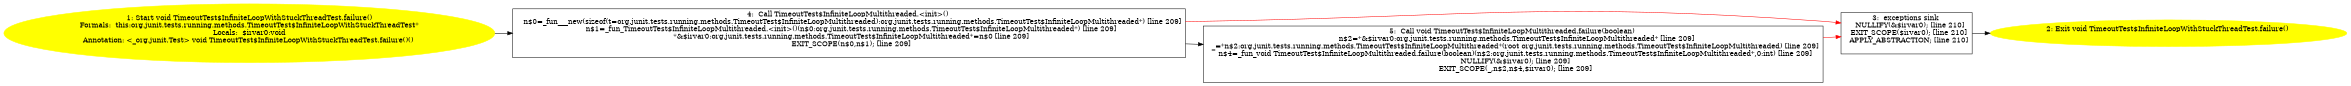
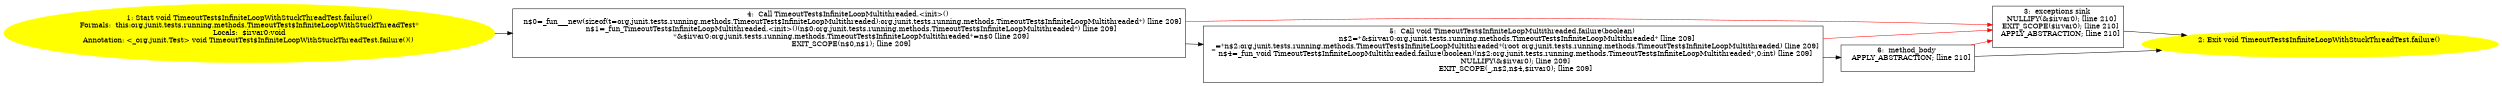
  digraph {
    rankdir=LR
    node [shape=box]
    n1 [color=yellow label="1: Start void TimeoutTest$InfiniteLoopWithStuckThreadTest.failure()\nFormals:  this:org.junit.tests.running.methods.TimeoutTest$InfiniteLoopWithStuckThreadTest*\nLocals:  $irvar0:void\nAnnotation: <_org.junit.Test> void TimeoutTest$InfiniteLoopWithStuckThreadTest.failure()() \n  " style=filled shape=""]
    n2 [label="4:  Call TimeoutTest$InfiniteLoopMultithreaded.<init>() \n   n$0=_fun___new(sizeof(t=org.junit.tests.running.methods.TimeoutTest$InfiniteLoopMultithreaded):org.junit.tests.running.methods.TimeoutTest$InfiniteLoopMultithreaded*) [line 209]\n  n$1=_fun_TimeoutTest$InfiniteLoopMultithreaded.<init>()(n$0:org.junit.tests.running.methods.TimeoutTest$InfiniteLoopMultithreaded*) [line 209]\n  *&$irvar0:org.junit.tests.running.methods.TimeoutTest$InfiniteLoopMultithreaded*=n$0 [line 209]\n  EXIT_SCOPE(n$0,n$1); [line 209]\n "]
    n3 [label="3:  exceptions sink \n   NULLIFY(&$irvar0); [line 210]\n  EXIT_SCOPE($irvar0); [line 210]\n  APPLY_ABSTRACTION; [line 210]\n "]
    n4 [label="5:  Call void TimeoutTest$InfiniteLoopMultithreaded.failure(boolean) \n   n$2=*&$irvar0:org.junit.tests.running.methods.TimeoutTest$InfiniteLoopMultithreaded* [line 209]\n  _=*n$2:org.junit.tests.running.methods.TimeoutTest$InfiniteLoopMultithreaded*(root org.junit.tests.running.methods.TimeoutTest$InfiniteLoopMultithreaded) [line 209]\n  n$4=_fun_void TimeoutTest$InfiniteLoopMultithreaded.failure(boolean)(n$2:org.junit.tests.running.methods.TimeoutTest$InfiniteLoopMultithreaded*,0:int) [line 209]\n  NULLIFY(&$irvar0); [line 209]\n  EXIT_SCOPE(_,n$2,n$4,$irvar0); [line 209]\n "]
    n5 [color=yellow label="2: Exit void TimeoutTest$InfiniteLoopWithStuckThreadTest.failure() \n  " style=filled shape=""]
+   n6 [label="6:  method_body \n   APPLY_ABSTRACTION; [line 210]\n "]
    n1 -> n2
    n2 -> n3 [color=red]
    n2 -> n4
    n3 -> n5
    n4 -> n3 [color=red]
+   n4 -> n6
+   n6 -> n3 [color=red]
+   n6 -> n5
  }
